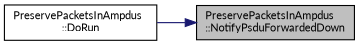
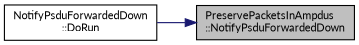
  digraph {
    rankdir=RL
    fontname=Lato
    node [color=black fontname=Lato fontsize=10 shape=record style=filled]
    n1 [fillcolor=grey75 fontcolor=black height=0.2 label="PreservePacketsInAmpdus\l::NotifyPsduForwardedDown" width=0.4]
-   n2 [fillcolor=white height=0.2 label="PreservePacketsInAmpdus\l::DoRun" width=0.4]
+   n2 [fillcolor=white height=0.2 label="NotifyPsduForwardedDown\l::DoRun" width=0.4]
    n1 -> n2 [color=midnightblue dir=back fontname=Lato fontsize=10 labelfontname=Helvetica labelfontsize=10 style=solid]
  }
